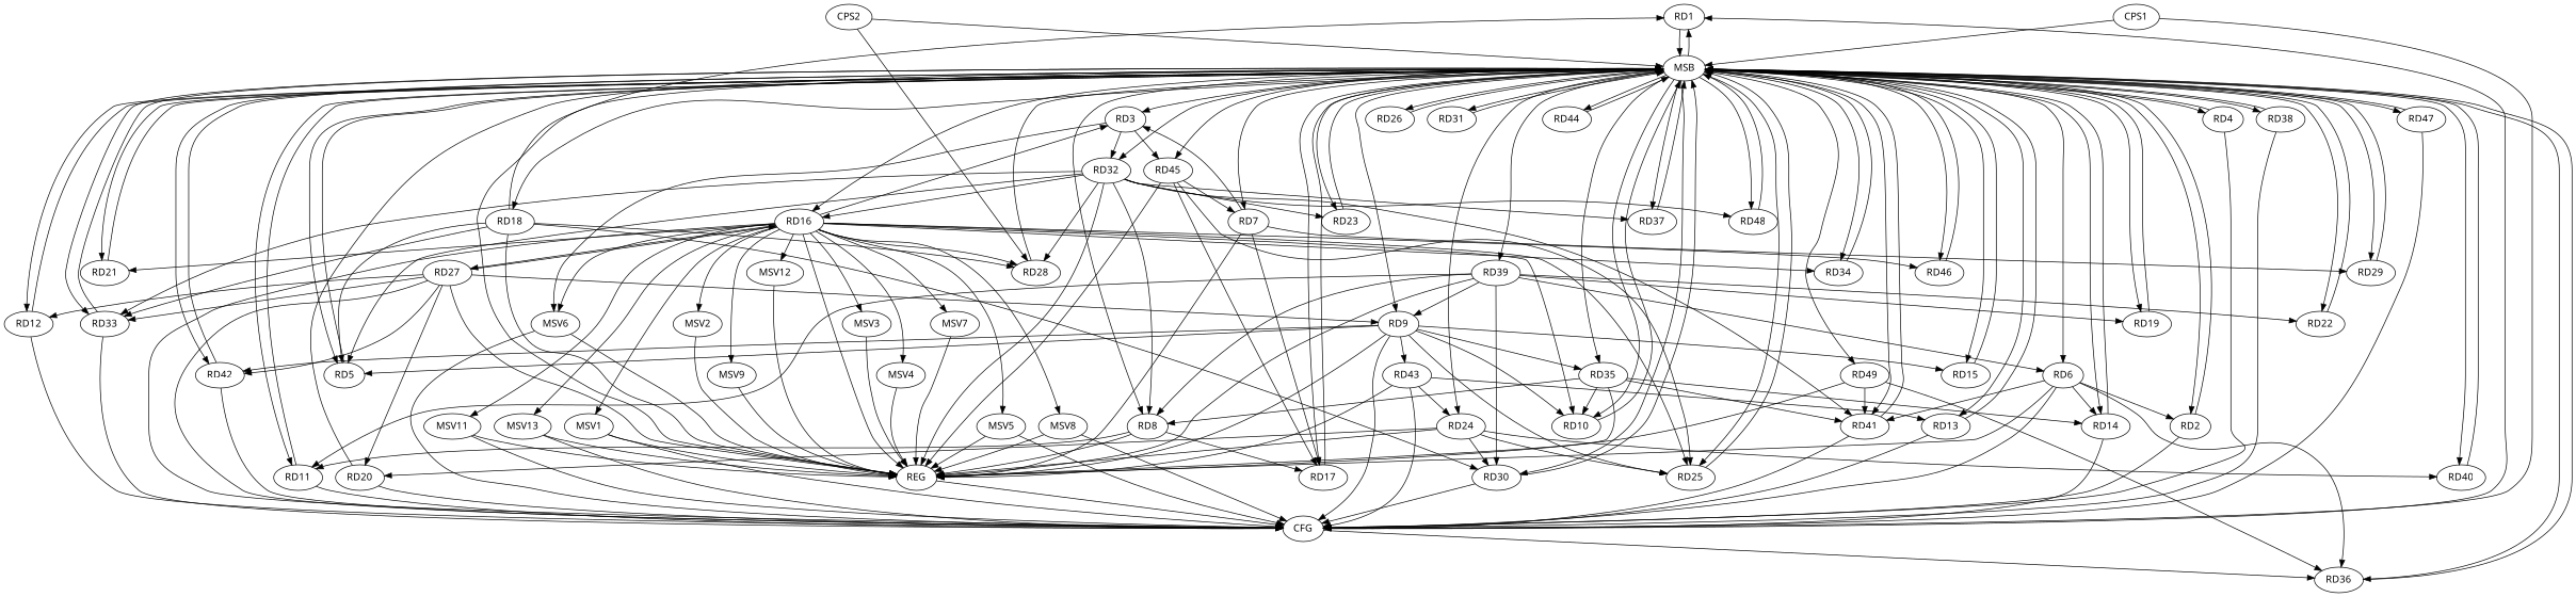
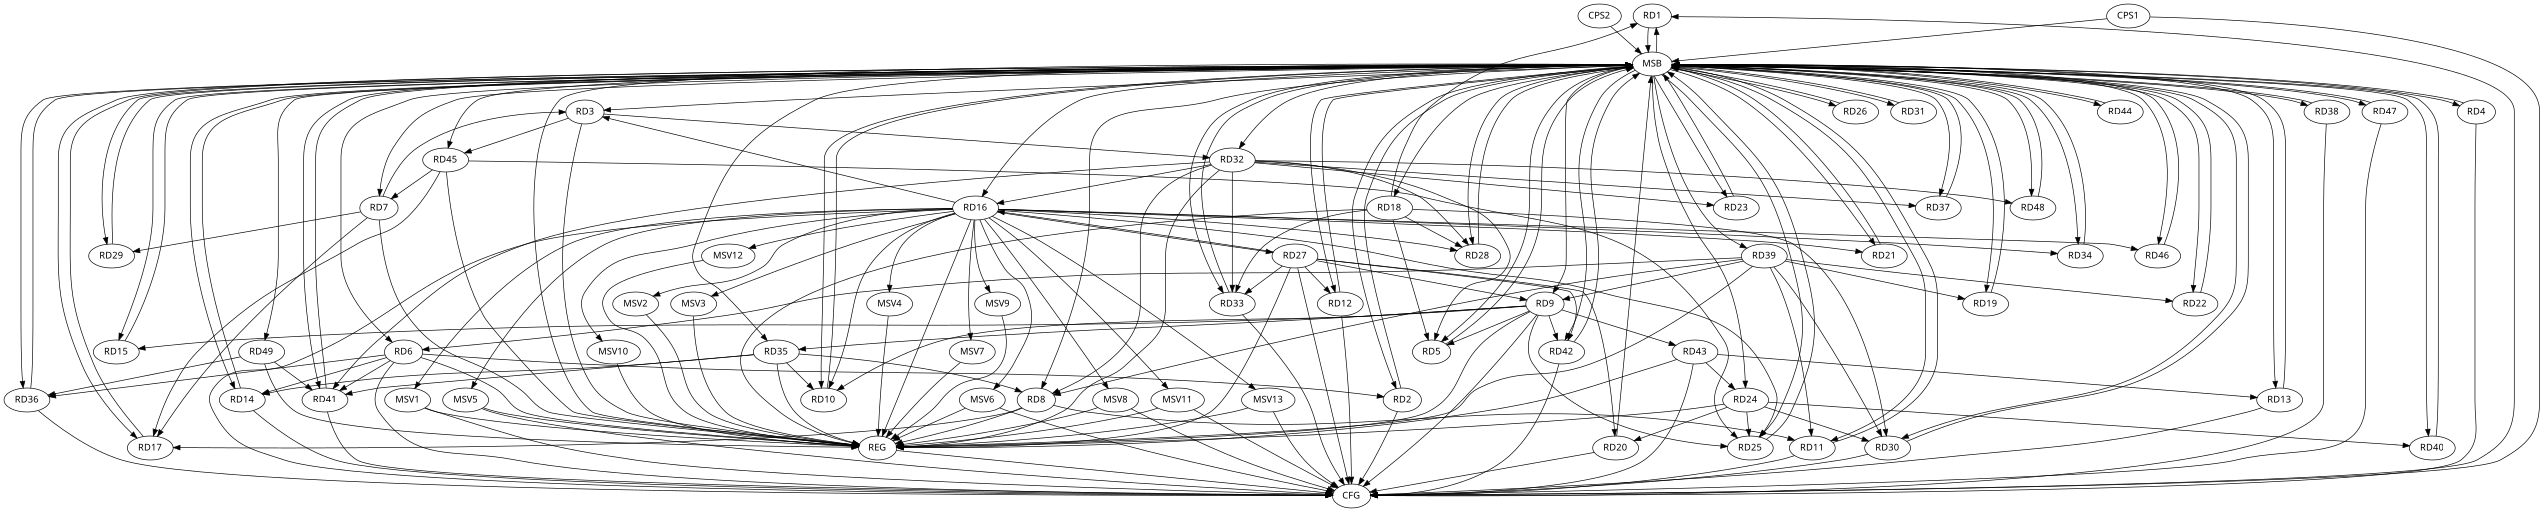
  strict digraph {
    fontname="Noto Sans"
    node [fontname="Noto Sans"]
    edge [fontname="Noto Sans"]
    n1 [label=RD1]
    n2 [label=MSB]
    n3 [label=RD2]
    n4 [label=RD3]
    n5 [label=RD32]
    n6 [label=RD45]
    n7 [label=REG]
    n8 [label=RD4]
    n9 [label=RD5]
    n10 [label=RD6]
    n11 [label=RD14]
    n12 [label=RD36]
    n13 [label=RD41]
    n14 [label=RD7]
    n15 [label=RD17]
    n16 [label=RD29]
    n17 [label=RD8]
    n18 [label=RD11]
    n19 [label=RD9]
    n20 [label=RD10]
    n21 [label=RD15]
    n22 [label=RD25]
    n23 [label=RD35]
    n24 [label=RD42]
    n25 [label=RD12]
    n26 [label=RD13]
    n27 [label=RD16]
    n28 [label=RD21]
    n29 [label=RD28]
    n30 [label=RD34]
    n31 [label=RD46]
    n32 [label=RD18]
    n33 [label=RD30]
    n34 [label=RD33]
    n35 [label=RD19]
    n36 [label=RD22]
    n37 [label=RD23]
    n38 [label=RD24]
    n39 [label=RD40]
    n40 [label=RD26]
    n41 [label=RD31]
    n42 [label=RD37]
    n43 [label=RD48]
    n44 [label=RD38]
    n45 [label=RD39]
    n46 [label=RD44]
    n47 [label=RD47]
    n48 [label=RD49]
    n49 [label=CFG]
    n50 [label=RD43]
    n51 [label=RD27]
    n52 [label=MSV1]
    n53 [label=MSV2]
    n54 [label=MSV3]
    n55 [label=MSV4]
    n56 [label=MSV5]
    n57 [label=MSV6]
    n58 [label=MSV7]
    n59 [label=MSV8]
    n60 [label=MSV9]
+   n61 [label=MSV10]
    n62 [label=MSV11]
    n63 [label=MSV12]
    n64 [label=MSV13]
    n65 [label=RD20]
    n66 [label=CPS1]
    n67 [label=CPS2]
    n1 -> n2
    n2 -> n1
    n2 -> n3
    n2 -> n4
    n2 -> n5
    n2 -> n6
    n2 -> n7
    n2 -> n8
    n2 -> n9
    n2 -> n10
    n2 -> n11
    n2 -> n12
    n2 -> n13
    n2 -> n14
    n2 -> n15
    n2 -> n16
    n2 -> n17
    n2 -> n18
    n2 -> n19
    n2 -> n20
    n2 -> n21
    n2 -> n22
    n2 -> n23
    n2 -> n24
    n2 -> n25
    n2 -> n26
    n2 -> n27
    n2 -> n28
-   n67 -> n29
+   n2 -> n29
    n2 -> n30
    n2 -> n31
    n2 -> n32
    n2 -> n33
    n2 -> n34
    n2 -> n35
    n2 -> n36
    n2 -> n37
    n2 -> n38
    n2 -> n39
    n2 -> n40
    n2 -> n41
    n2 -> n42
    n2 -> n43
    n2 -> n44
    n2 -> n45
    n2 -> n46
    n2 -> n47
    n2 -> n48
    n3 -> n2
    n3 -> n49
    n4 -> n5
    n4 -> n6
-   n4 -> n57
+   n4 -> n7
    n5 -> n7
    n5 -> n9
    n5 -> n13
    n5 -> n17
    n5 -> n27
    n5 -> n29
    n5 -> n34
    n5 -> n37
    n5 -> n42
    n5 -> n43
    n6 -> n7
    n6 -> n14
    n6 -> n15
    n6 -> n22
    n7 -> n49
    n8 -> n2
    n8 -> n49
    n9 -> n2
    n10 -> n3
    n10 -> n7
    n10 -> n11
    n10 -> n12
    n10 -> n13
    n10 -> n49
    n11 -> n2
    n11 -> n49
    n12 -> n2
-   n49 -> n12
+   n12 -> n49
    n13 -> n2
    n13 -> n49
    n14 -> n4
    n14 -> n7
    n14 -> n15
    n14 -> n16
    n15 -> n2
    n16 -> n2
    n17 -> n7
    n17 -> n15
    n17 -> n18
    n18 -> n2
    n18 -> n49
    n19 -> n7
    n19 -> n9
    n19 -> n20
    n19 -> n21
    n19 -> n22
    n19 -> n23
    n19 -> n24
    n19 -> n49
    n19 -> n50
    n20 -> n2
    n21 -> n2
    n22 -> n2
    n23 -> n7
    n23 -> n11
    n23 -> n13
    n23 -> n17
    n23 -> n20
    n24 -> n2
    n24 -> n49
    n25 -> n2
    n25 -> n49
    n26 -> n2
    n26 -> n49
    n27 -> n4
    n27 -> n7
    n27 -> n20
    n27 -> n22
    n27 -> n28
    n27 -> n29
    n27 -> n30
    n27 -> n31
    n27 -> n49
    n27 -> n51
    n27 -> n52
    n27 -> n53
    n27 -> n54
    n27 -> n55
    n27 -> n56
    n27 -> n57
    n27 -> n58
    n27 -> n59
    n27 -> n60
+   n27 -> n61
    n27 -> n62
    n27 -> n63
    n27 -> n64
    n28 -> n2
    n29 -> n2
    n30 -> n2
    n31 -> n2
    n32 -> n1
    n32 -> n7
    n32 -> n9
    n32 -> n29
    n32 -> n33
    n32 -> n34
    n33 -> n2
    n33 -> n49
    n34 -> n2
    n34 -> n49
    n35 -> n2
    n36 -> n2
    n37 -> n2
    n38 -> n7
    n38 -> n22
    n38 -> n33
    n38 -> n39
    n38 -> n65
    n39 -> n2
    n40 -> n2
    n41 -> n2
    n42 -> n2
    n43 -> n2
    n44 -> n2
    n44 -> n49
    n45 -> n7
    n45 -> n10
    n45 -> n17
    n45 -> n18
    n45 -> n19
    n45 -> n33
    n45 -> n35
    n45 -> n36
    n46 -> n2
    n47 -> n2
    n47 -> n49
    n48 -> n7
    n48 -> n12
    n48 -> n13
    n49 -> n1
    n50 -> n7
    n50 -> n26
    n50 -> n38
    n50 -> n49
    n51 -> n7
    n51 -> n19
    n51 -> n24
    n51 -> n25
    n51 -> n27
    n51 -> n34
    n51 -> n49
    n51 -> n65
    n52 -> n7
    n52 -> n49
    n53 -> n7
    n54 -> n7
    n55 -> n7
    n56 -> n7
    n56 -> n49
    n57 -> n7
    n57 -> n49
    n58 -> n7
    n59 -> n7
    n59 -> n49
    n60 -> n7
+   n61 -> n7
    n62 -> n7
    n62 -> n49
    n63 -> n7
    n64 -> n7
    n64 -> n49
    n65 -> n2
    n65 -> n49
    n66 -> n2
    n66 -> n49
    n67 -> n2
  }
